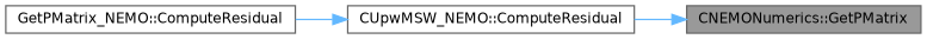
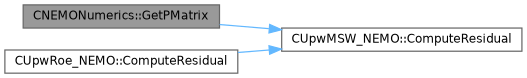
  digraph {
    rankdir=RL
    node [color=grey40 fillcolor=white fontname=Helvetica fontsize=10 shape=box style=filled]
    edge [color=steelblue1 dir=back fontname=Helvetica fontsize=10 labelfontname=Helvetica labelfontsize=10 style=solid]
    n1 [color=gray40 fillcolor=grey60 fontcolor=black height=0.2 label="CNEMONumerics::GetPMatrix" width=0.4]
    n2 [height=0.2 label="CUpwMSW_NEMO::ComputeResidual" width=0.4]
-   n3 [height=0.2 label="GetPMatrix_NEMO::ComputeResidual" width=0.4]
-   n1 -> n2
+   n3 [height=0.2 label="CUpwRoe_NEMO::ComputeResidual" width=0.4]
+   n2 -> n1
    n2 -> n3
  }
